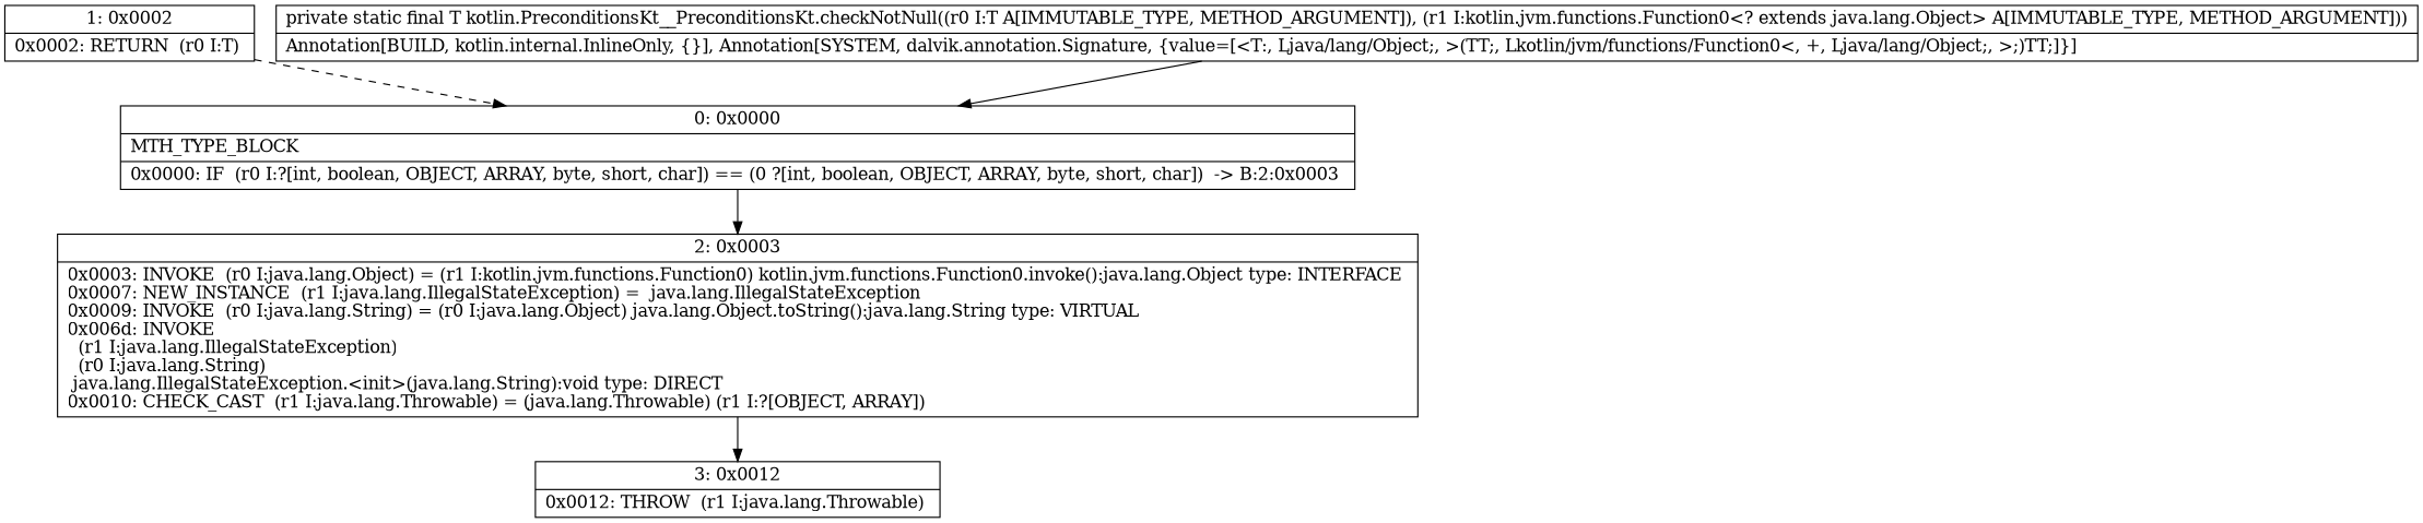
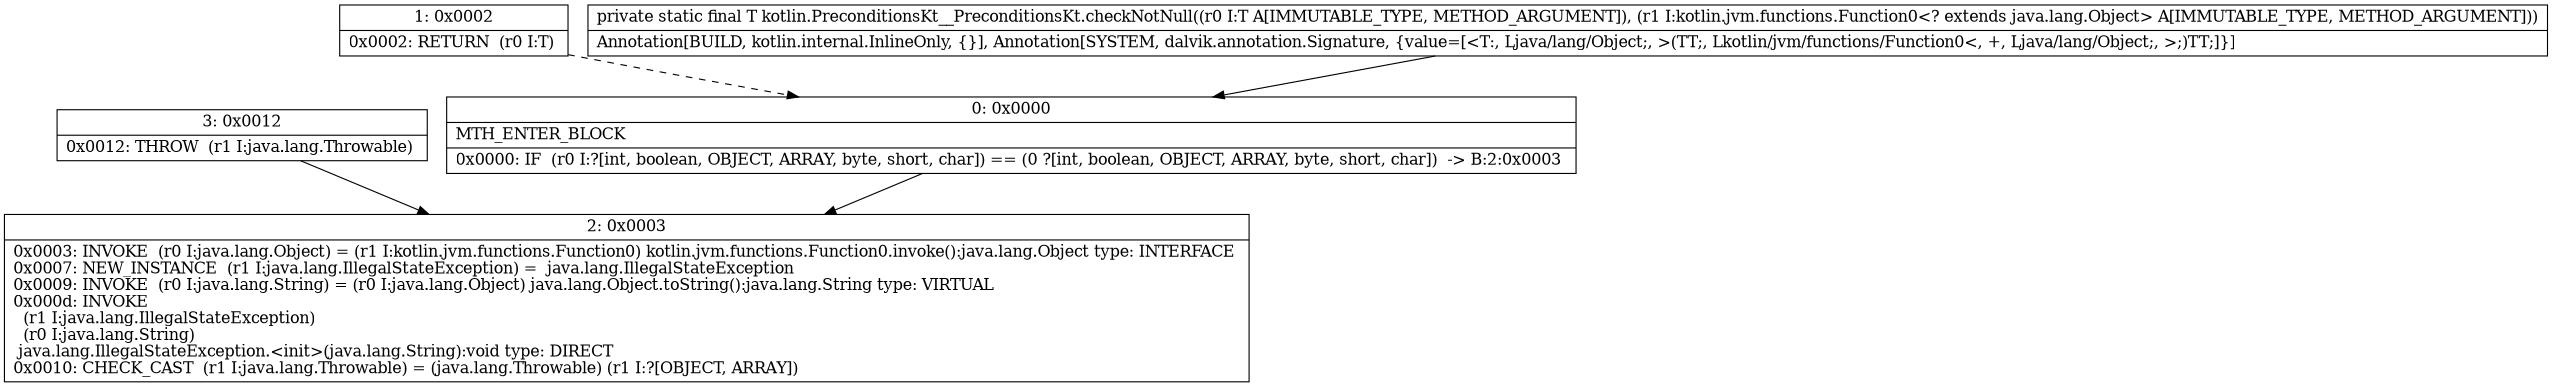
  digraph {
    node [shape=record]
-   n1 [label="{0\:\ 0x0000|MTH_TYPE_BLOCK\l|0x0000: IF  (r0 I:?[int, boolean, OBJECT, ARRAY, byte, short, char]) == (0 ?[int, boolean, OBJECT, ARRAY, byte, short, char])  \-\> B:2:0x0003 \l}"]
-   n2 [label="{2\:\ 0x0003|0x0003: INVOKE  (r0 I:java.lang.Object) = (r1 I:kotlin.jvm.functions.Function0) kotlin.jvm.functions.Function0.invoke():java.lang.Object type: INTERFACE \l0x0007: NEW_INSTANCE  (r1 I:java.lang.IllegalStateException) =  java.lang.IllegalStateException \l0x0009: INVOKE  (r0 I:java.lang.String) = (r0 I:java.lang.Object) java.lang.Object.toString():java.lang.String type: VIRTUAL \l0x006d: INVOKE  \l  (r1 I:java.lang.IllegalStateException)\l  (r0 I:java.lang.String)\l java.lang.IllegalStateException.\<init\>(java.lang.String):void type: DIRECT \l0x0010: CHECK_CAST  (r1 I:java.lang.Throwable) = (java.lang.Throwable) (r1 I:?[OBJECT, ARRAY]) \l}"]
+   n1 [label="{0\:\ 0x0000|MTH_ENTER_BLOCK\l|0x0000: IF  (r0 I:?[int, boolean, OBJECT, ARRAY, byte, short, char]) == (0 ?[int, boolean, OBJECT, ARRAY, byte, short, char])  \-\> B:2:0x0003 \l}"]
+   n2 [label="{2\:\ 0x0003|0x0003: INVOKE  (r0 I:java.lang.Object) = (r1 I:kotlin.jvm.functions.Function0) kotlin.jvm.functions.Function0.invoke():java.lang.Object type: INTERFACE \l0x0007: NEW_INSTANCE  (r1 I:java.lang.IllegalStateException) =  java.lang.IllegalStateException \l0x0009: INVOKE  (r0 I:java.lang.String) = (r0 I:java.lang.Object) java.lang.Object.toString():java.lang.String type: VIRTUAL \l0x000d: INVOKE  \l  (r1 I:java.lang.IllegalStateException)\l  (r0 I:java.lang.String)\l java.lang.IllegalStateException.\<init\>(java.lang.String):void type: DIRECT \l0x0010: CHECK_CAST  (r1 I:java.lang.Throwable) = (java.lang.Throwable) (r1 I:?[OBJECT, ARRAY]) \l}"]
    n3 [label="{1\:\ 0x0002|0x0002: RETURN  (r0 I:T) \l}"]
    n4 [label="{3\:\ 0x0012|0x0012: THROW  (r1 I:java.lang.Throwable) \l}"]
    n5 [label="{private static final T kotlin.PreconditionsKt__PreconditionsKt.checkNotNull((r0 I:T A[IMMUTABLE_TYPE, METHOD_ARGUMENT]), (r1 I:kotlin.jvm.functions.Function0\<? extends java.lang.Object\> A[IMMUTABLE_TYPE, METHOD_ARGUMENT]))  | Annotation[BUILD, kotlin.internal.InlineOnly, \{\}], Annotation[SYSTEM, dalvik.annotation.Signature, \{value=[\<T:, Ljava\/lang\/Object;, \>(TT;, Lkotlin\/jvm\/functions\/Function0\<, +, Ljava\/lang\/Object;, \>;)TT;]\}]\l}"]
    n1 -> n2
-   n2 -> n4
+   n4 -> n2
    n3 -> n1 [style=dashed]
    n5 -> n1
  }
